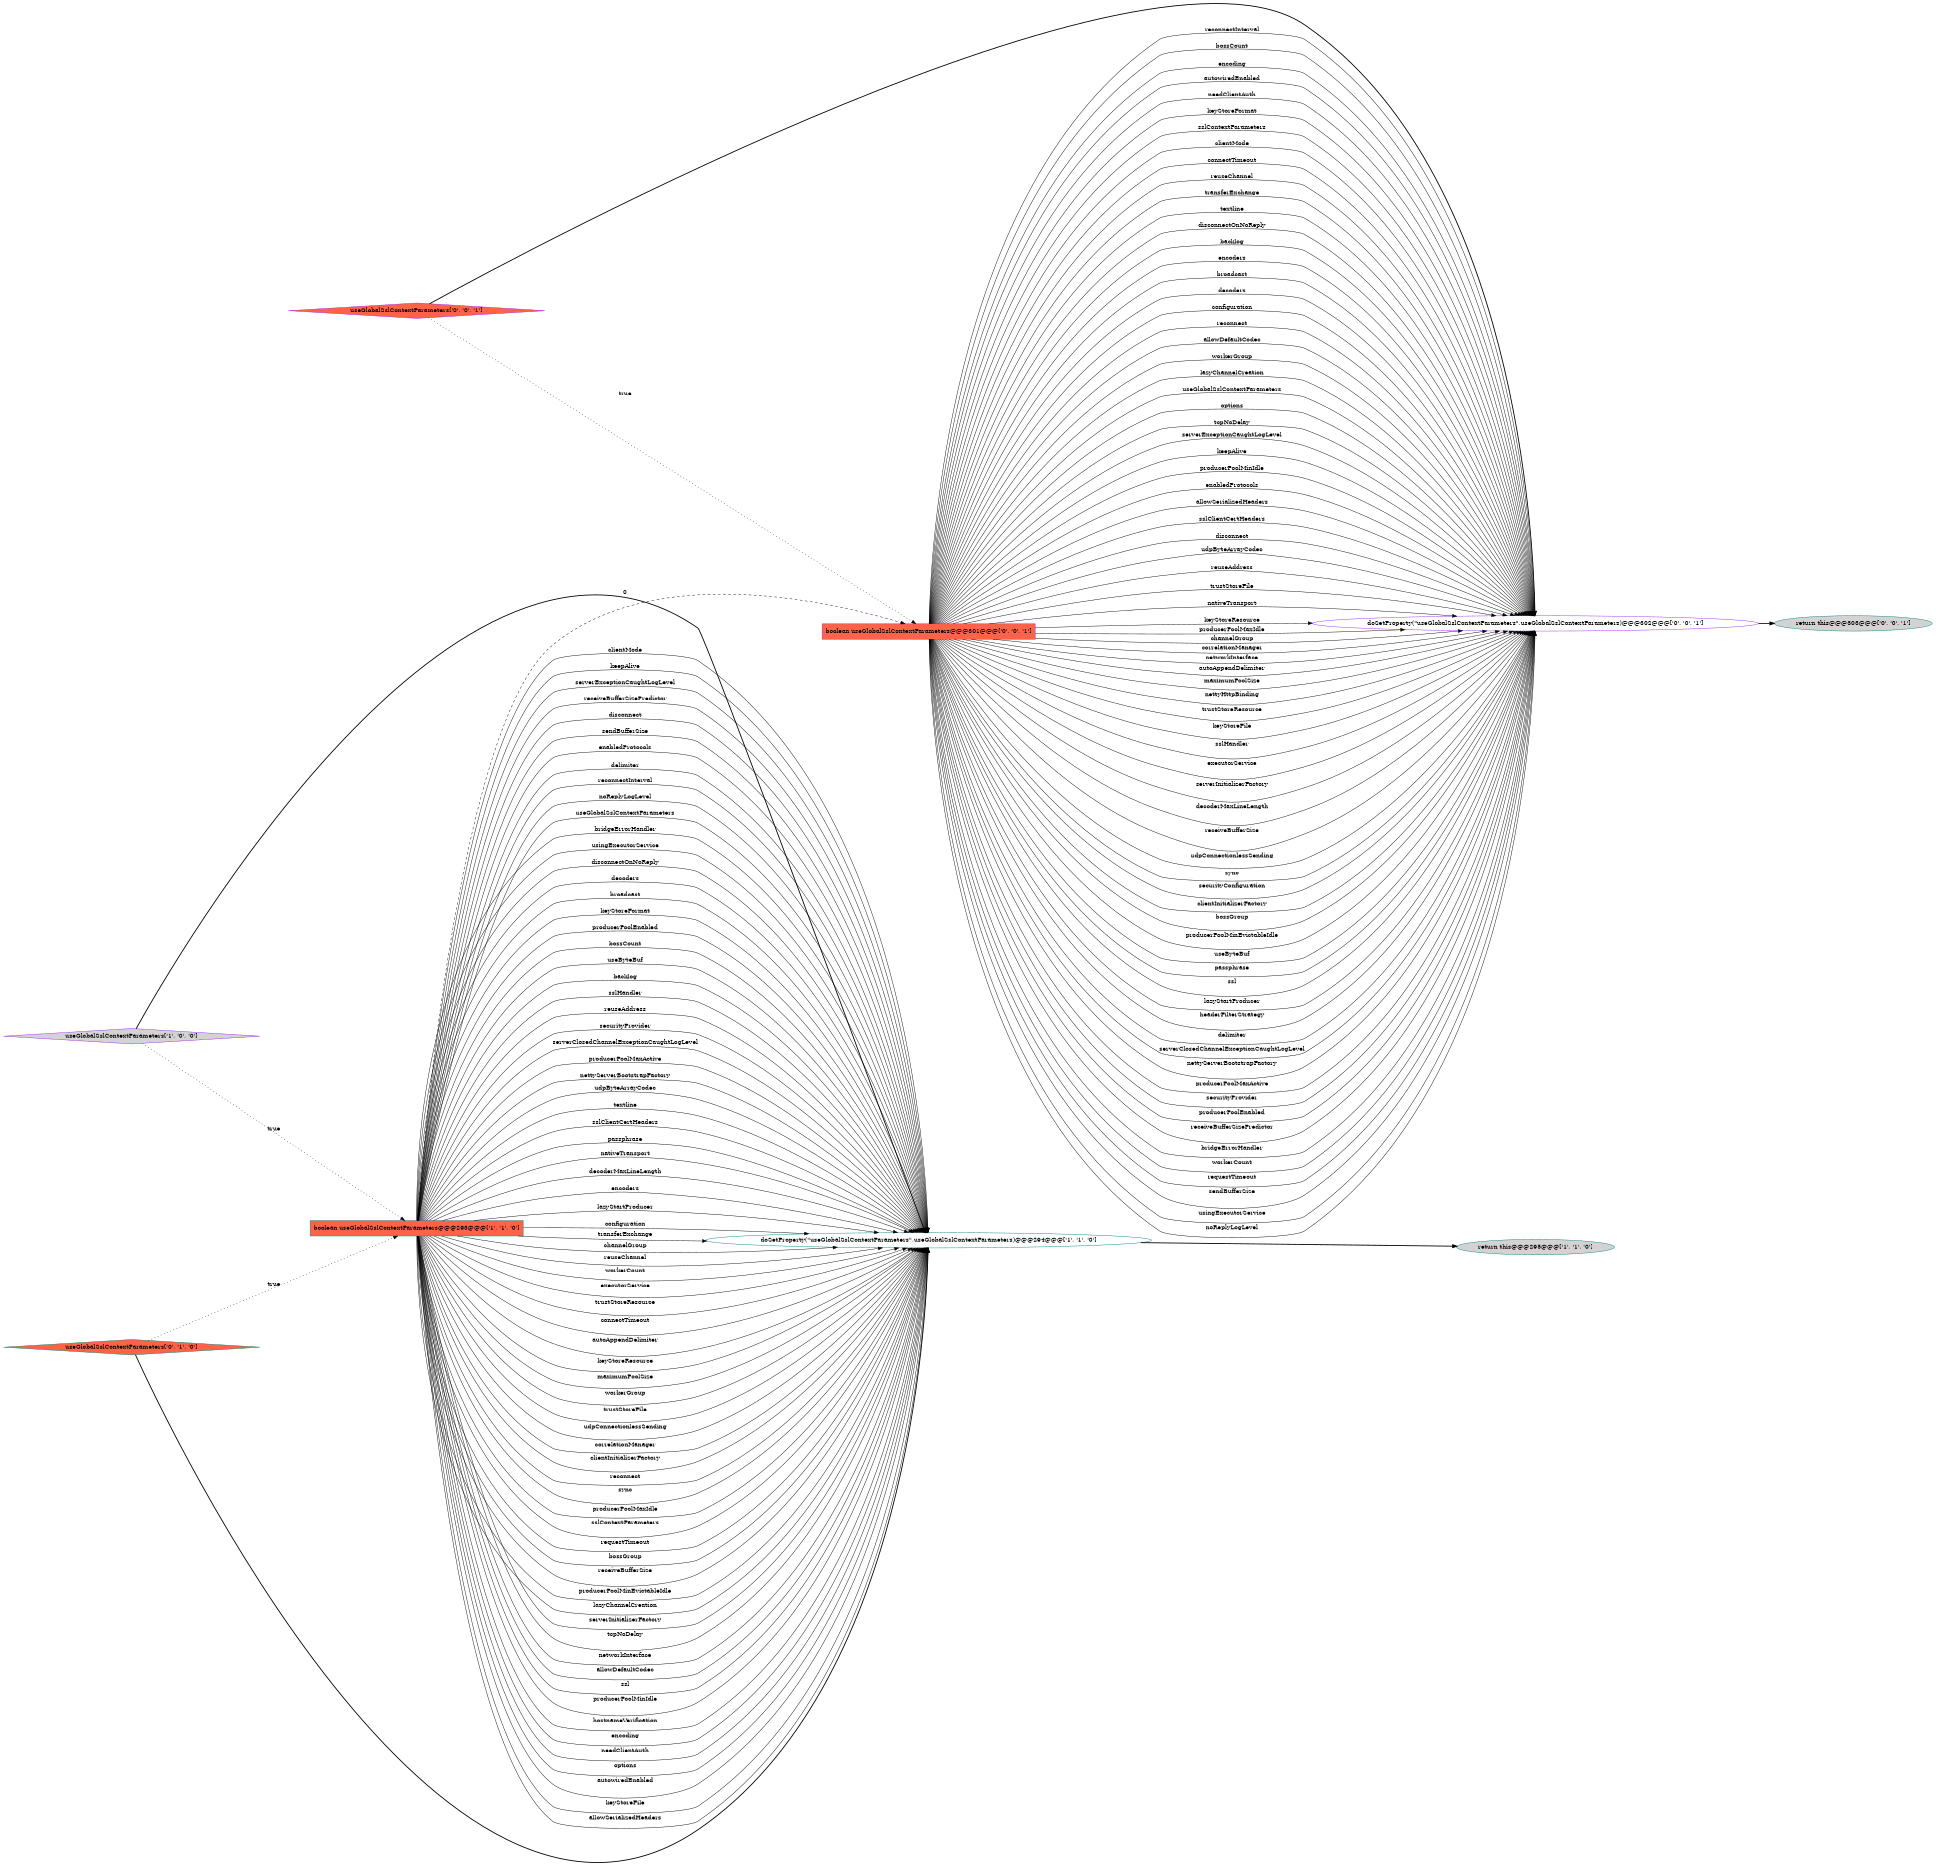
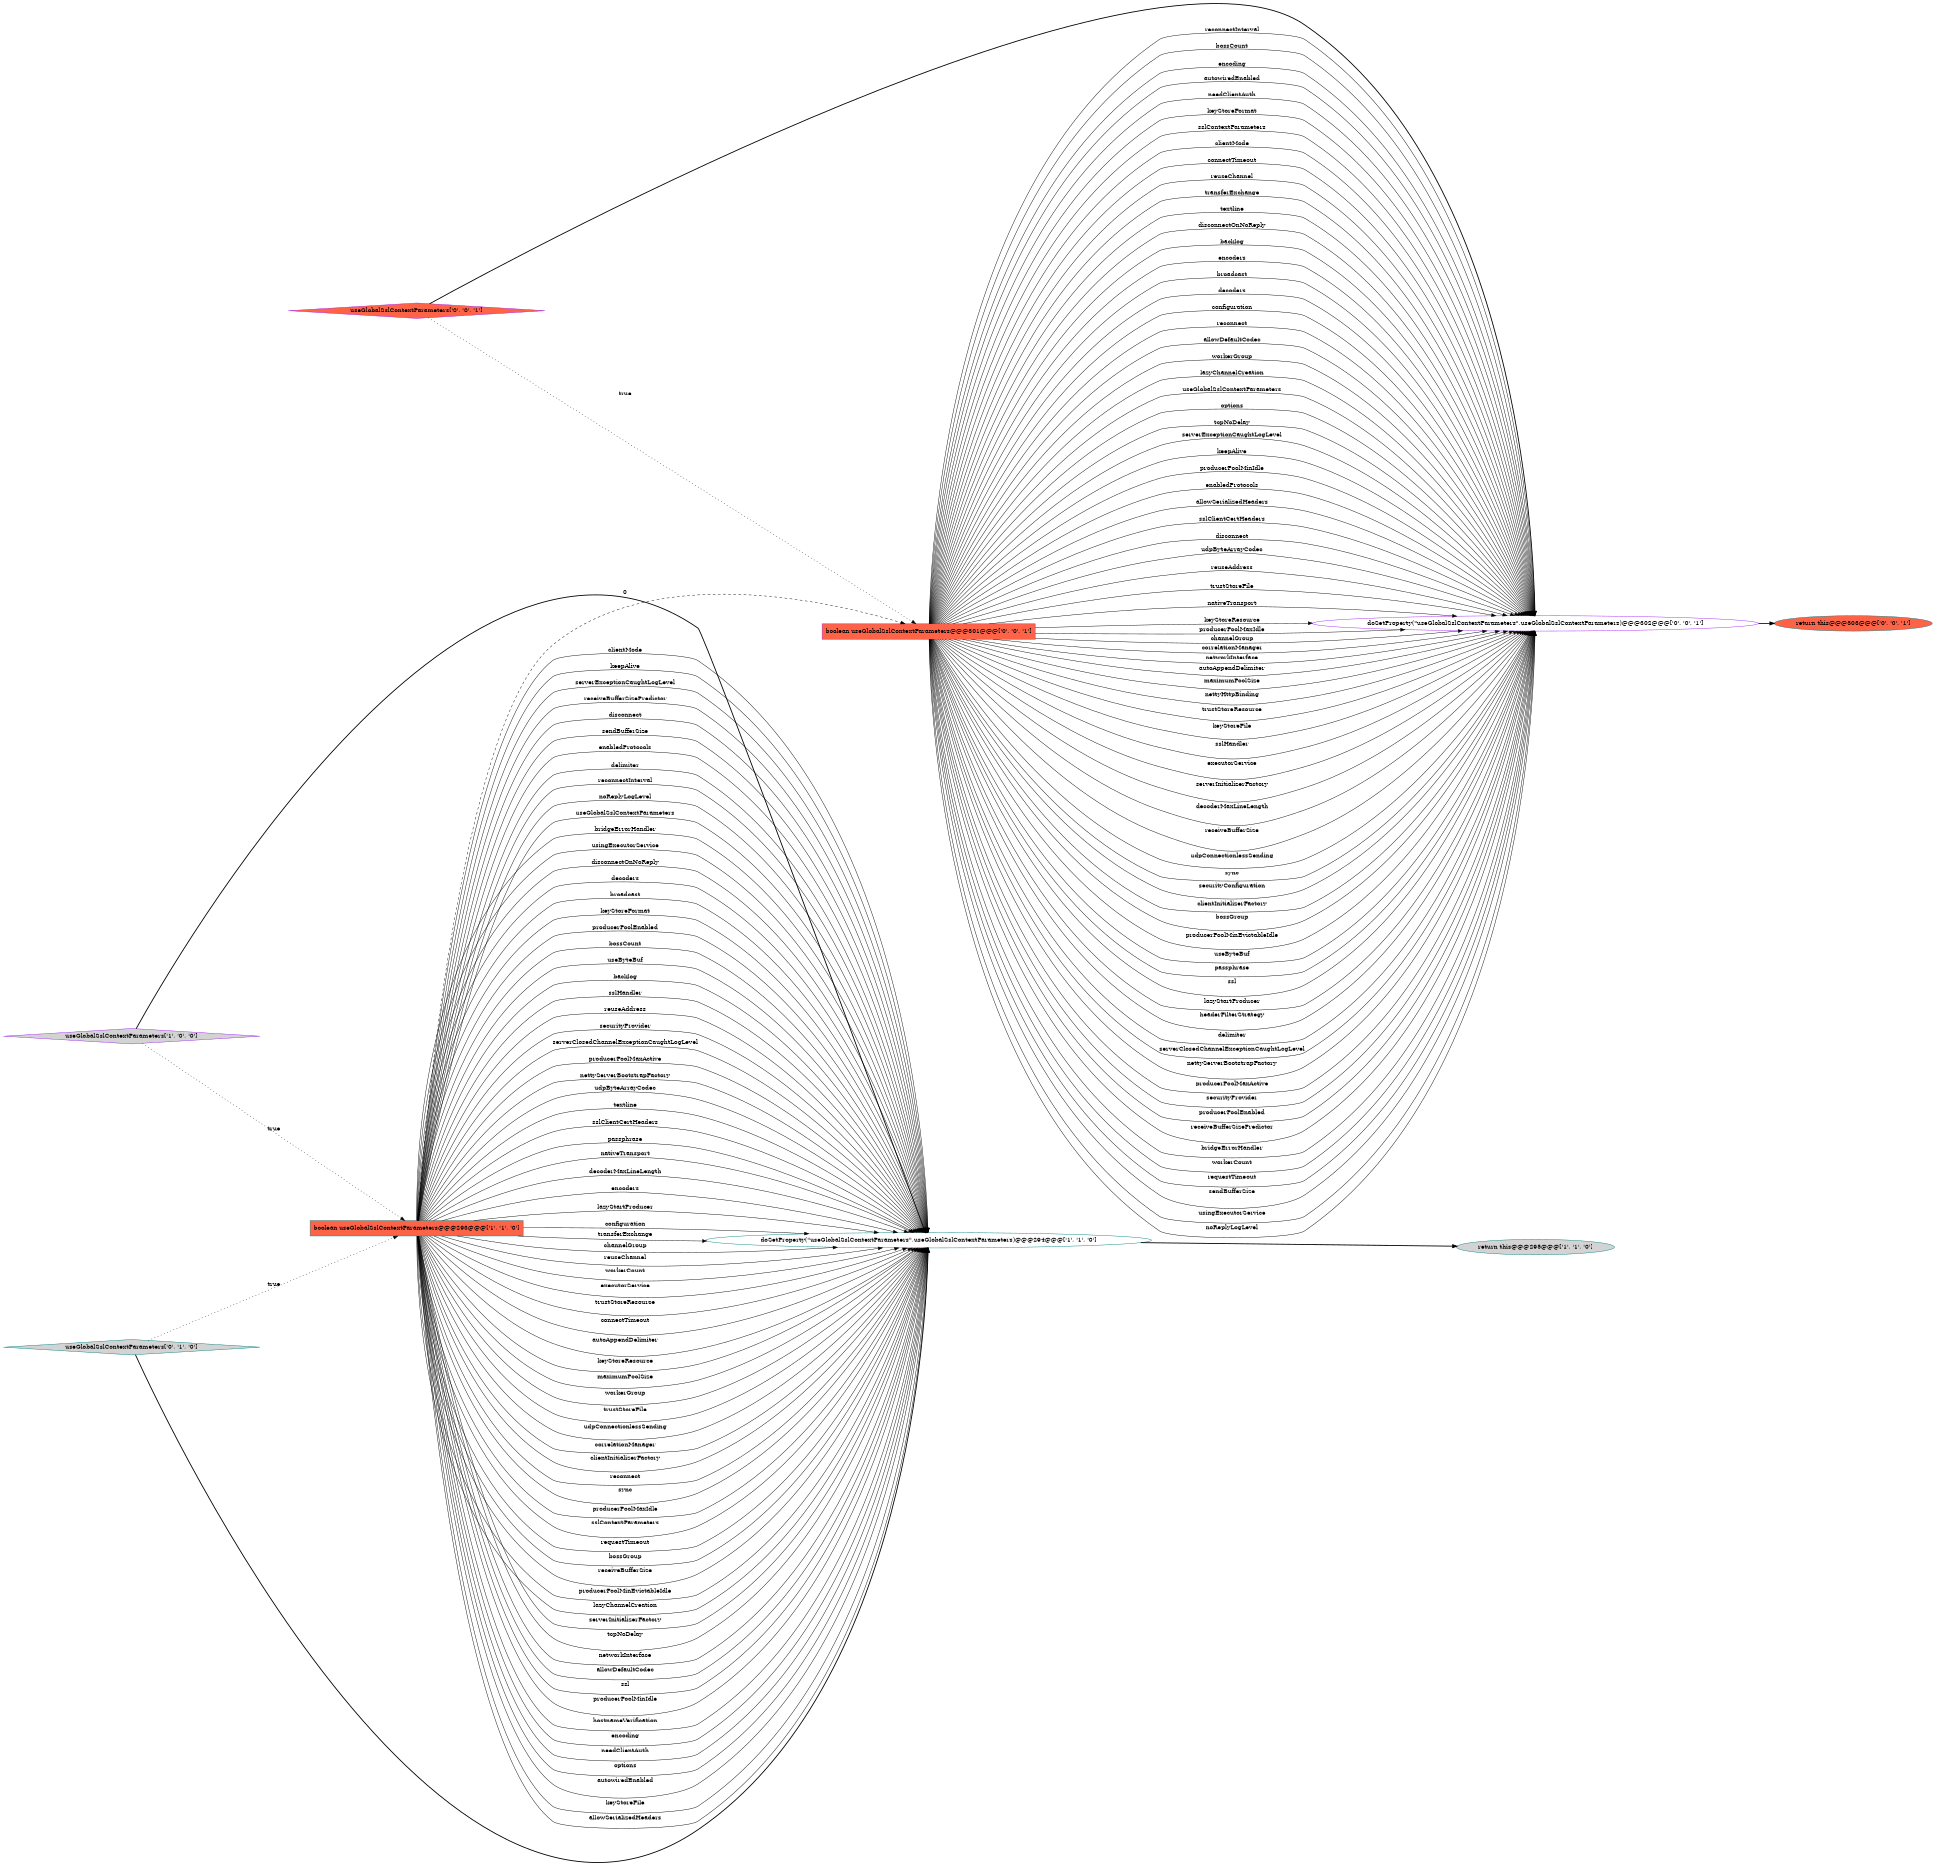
  digraph {
    rankdir=LR
    node [color=teal fillcolor=lightgray shape=ellipse style=filled]
    edge [style=solid]
-   n1 [label="return this@@@303@@@['0', '0', '1']"]
+   n1 [fillcolor=tomato label="return this@@@303@@@['0', '0', '1']"]
    n2 [color=purple label="useGlobalSslContextParameters['1', '0', '0']" shape=diamond]
    n3 [fillcolor=white label="doSetProperty(\"useGlobalSslContextParameters\",useGlobalSslContextParameters)@@@294@@@['1', '1', '0']"]
    n4 [fillcolor=tomato label="boolean useGlobalSslContextParameters@@@293@@@['1', '1', '0']" shape=box]
    n5 [label="return this@@@295@@@['1', '1', '0']"]
    n6 [color=purple fillcolor=tomato label="boolean useGlobalSslContextParameters@@@301@@@['0', '0', '1']" shape=box]
    n7 [color=purple fillcolor=tomato label="useGlobalSslContextParameters['0', '0', '1']" shape=diamond]
    n8 [color=purple fillcolor=white label="doSetProperty(\"useGlobalSslContextParameters\",useGlobalSslContextParameters)@@@302@@@['0', '0', '1']"]
-   n9 [fillcolor=tomato label="useGlobalSslContextParameters['0', '1', '0']" shape=diamond]
+   n9 [label="useGlobalSslContextParameters['0', '1', '0']" shape=diamond]
    n2 -> n3 [style=bold]
    n2 -> n4 [label=true style=dotted]
    n3 -> n5 [style=bold]
    n4 -> n3 [label=reconnectInterval]
    n4 -> n3 [label=noReplyLogLevel]
    n4 -> n3 [label=useGlobalSslContextParameters]
    n4 -> n3 [label=bridgeErrorHandler]
    n4 -> n3 [label=usingExecutorService]
    n4 -> n3 [label=disconnectOnNoReply]
    n4 -> n3 [label=decoders]
    n4 -> n3 [label=broadcast]
    n4 -> n3 [label=keyStoreFormat]
    n4 -> n3 [label=producerPoolEnabled]
    n4 -> n3 [label=bossCount]
    n4 -> n3 [label=useByteBuf]
    n4 -> n3 [label=backlog]
    n4 -> n3 [label=sslHandler]
    n4 -> n3 [label=reuseAddress]
    n4 -> n3 [label=securityProvider]
    n4 -> n3 [label=serverClosedChannelExceptionCaughtLogLevel]
    n4 -> n3 [label=producerPoolMaxActive]
    n4 -> n3 [label=nettyServerBootstrapFactory]
    n4 -> n3 [label=udpByteArrayCodec]
    n4 -> n3 [label=textline]
    n4 -> n3 [label=sslClientCertHeaders]
    n4 -> n3 [label=passphrase]
    n4 -> n3 [label=nativeTransport]
    n4 -> n3 [label=decoderMaxLineLength]
    n4 -> n3 [label=encoders]
    n4 -> n3 [label=lazyStartProducer]
    n4 -> n3 [label=configuration]
    n4 -> n3 [label=transferExchange]
    n4 -> n3 [label=channelGroup]
    n4 -> n3 [label=reuseChannel]
    n4 -> n3 [label=workerCount]
    n4 -> n3 [label=executorService]
    n4 -> n3 [label=trustStoreResource]
    n4 -> n3 [label=connectTimeout]
    n4 -> n3 [label=autoAppendDelimiter]
    n4 -> n3 [label=keyStoreResource]
    n4 -> n3 [label=maximumPoolSize]
    n4 -> n3 [label=workerGroup]
    n4 -> n3 [label=trustStoreFile]
    n4 -> n3 [label=udpConnectionlessSending]
    n4 -> n3 [label=correlationManager]
    n4 -> n3 [label=clientInitializerFactory]
    n4 -> n3 [label=reconnect]
    n4 -> n3 [label=sync]
    n4 -> n3 [label=producerPoolMaxIdle]
    n4 -> n3 [label=sslContextParameters]
    n4 -> n3 [label=requestTimeout]
    n4 -> n3 [label=bossGroup]
    n4 -> n3 [label=receiveBufferSize]
    n4 -> n3 [label=producerPoolMinEvictableIdle]
    n4 -> n3 [label=lazyChannelCreation]
    n4 -> n3 [label=serverInitializerFactory]
    n4 -> n3 [label=tcpNoDelay]
    n4 -> n3 [label=networkInterface]
    n4 -> n3 [label=allowDefaultCodec]
    n4 -> n3 [label=ssl]
    n4 -> n3 [label=producerPoolMinIdle]
    n4 -> n3 [label=hostnameVerification]
    n4 -> n3 [label=encoding]
    n4 -> n3 [label=needClientAuth]
    n4 -> n3 [label=options]
    n4 -> n3 [label=autowiredEnabled]
    n4 -> n3 [label=keyStoreFile]
    n4 -> n3 [label=allowSerializedHeaders]
    n4 -> n3 [label=clientMode]
    n4 -> n3 [label=keepAlive]
    n4 -> n3 [label=serverExceptionCaughtLogLevel]
    n4 -> n3 [label=receiveBufferSizePredictor]
    n4 -> n3 [label=disconnect]
    n4 -> n3 [label=sendBufferSize]
    n4 -> n3 [label=enabledProtocols]
    n4 -> n3 [label=delimiter]
    n4 -> n6 [label=0 style=dashed]
    n6 -> n8 [label=autowiredEnabled]
    n6 -> n8 [label=needClientAuth]
    n6 -> n8 [label=keyStoreFormat]
    n6 -> n8 [label=sslContextParameters]
    n6 -> n8 [label=clientMode]
    n6 -> n8 [label=connectTimeout]
    n6 -> n8 [label=reuseChannel]
    n6 -> n8 [label=transferExchange]
    n6 -> n8 [label=textline]
    n6 -> n8 [label=disconnectOnNoReply]
    n6 -> n8 [label=backlog]
    n6 -> n8 [label=encoders]
    n6 -> n8 [label=broadcast]
    n6 -> n8 [label=decoders]
    n6 -> n8 [label=configuration]
    n6 -> n8 [label=reconnect]
    n6 -> n8 [label=allowDefaultCodec]
    n6 -> n8 [label=workerGroup]
    n6 -> n8 [label=lazyChannelCreation]
    n6 -> n8 [label=useGlobalSslContextParameters]
    n6 -> n8 [label=options]
    n6 -> n8 [label=tcpNoDelay]
    n6 -> n8 [label=serverExceptionCaughtLogLevel]
    n6 -> n8 [label=keepAlive]
    n6 -> n8 [label=producerPoolMinIdle]
    n6 -> n8 [label=enabledProtocols]
    n6 -> n8 [label=allowSerializedHeaders]
    n6 -> n8 [label=sslClientCertHeaders]
    n6 -> n8 [label=disconnect]
    n6 -> n8 [label=udpByteArrayCodec]
    n6 -> n8 [label=reuseAddress]
    n6 -> n8 [label=trustStoreFile]
    n6 -> n8 [label=nativeTransport]
    n6 -> n8 [label=keyStoreResource]
    n6 -> n8 [label=producerPoolMaxIdle]
    n6 -> n8 [label=channelGroup]
    n6 -> n8 [label=correlationManager]
    n6 -> n8 [label=networkInterface]
    n6 -> n8 [label=autoAppendDelimiter]
    n6 -> n8 [label=maximumPoolSize]
    n6 -> n8 [label=nettyHttpBinding]
    n6 -> n8 [label=trustStoreResource]
    n6 -> n8 [label=keyStoreFile]
    n6 -> n8 [label=sslHandler]
    n6 -> n8 [label=executorService]
    n6 -> n8 [label=serverInitializerFactory]
    n6 -> n8 [label=decoderMaxLineLength]
    n6 -> n8 [label=receiveBufferSize]
    n6 -> n8 [label=udpConnectionlessSending]
    n6 -> n8 [label=sync]
    n6 -> n8 [label=securityConfiguration]
    n6 -> n8 [label=clientInitializerFactory]
    n6 -> n8 [label=bossGroup]
    n6 -> n8 [label=producerPoolMinEvictableIdle]
    n6 -> n8 [label=useByteBuf]
    n6 -> n8 [label=passphrase]
    n6 -> n8 [label=ssl]
    n6 -> n8 [label=lazyStartProducer]
    n6 -> n8 [label=headerFilterStrategy]
    n6 -> n8 [label=delimiter]
    n6 -> n8 [label=serverClosedChannelExceptionCaughtLogLevel]
    n6 -> n8 [label=nettyServerBootstrapFactory]
    n6 -> n8 [label=producerPoolMaxActive]
    n6 -> n8 [label=securityProvider]
    n6 -> n8 [label=producerPoolEnabled]
    n6 -> n8 [label=receiveBufferSizePredictor]
    n6 -> n8 [label=bridgeErrorHandler]
    n6 -> n8 [label=workerCount]
    n6 -> n8 [label=requestTimeout]
    n6 -> n8 [label=sendBufferSize]
    n6 -> n8 [label=usingExecutorService]
    n6 -> n8 [label=noReplyLogLevel]
    n6 -> n8 [label=reconnectInterval]
    n6 -> n8 [label=bossCount]
    n6 -> n8 [label=encoding]
    n7 -> n6 [label=true style=dotted]
    n7 -> n8 [style=bold]
    n8 -> n1 [style=bold]
    n9 -> n3 [style=bold]
    n9 -> n4 [label=true style=dotted]
  }
